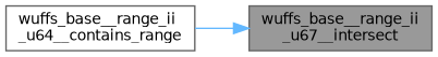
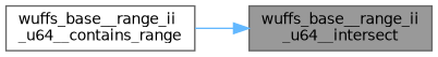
  digraph {
    rankdir=RL
    node [fontname=Helvetica fontsize=10 shape=box style=filled]
-   n1 [color=gray40 fillcolor=grey60 fontcolor=black height=0.2 label="wuffs_base__range_ii\l_u67__intersect" width=0.4]
+   n1 [color=gray40 fillcolor=grey60 fontcolor=black height=0.2 label="wuffs_base__range_ii\l_u64__intersect" width=0.4]
    n2 [color=grey40 fillcolor=white height=0.2 label="wuffs_base__range_ii\l_u64__contains_range" width=0.4]
    n1 -> n2 [color=steelblue1 dir=back fontname=Helvetica fontsize=10 labelfontname=Helvetica labelfontsize=10 style=solid]
  }
